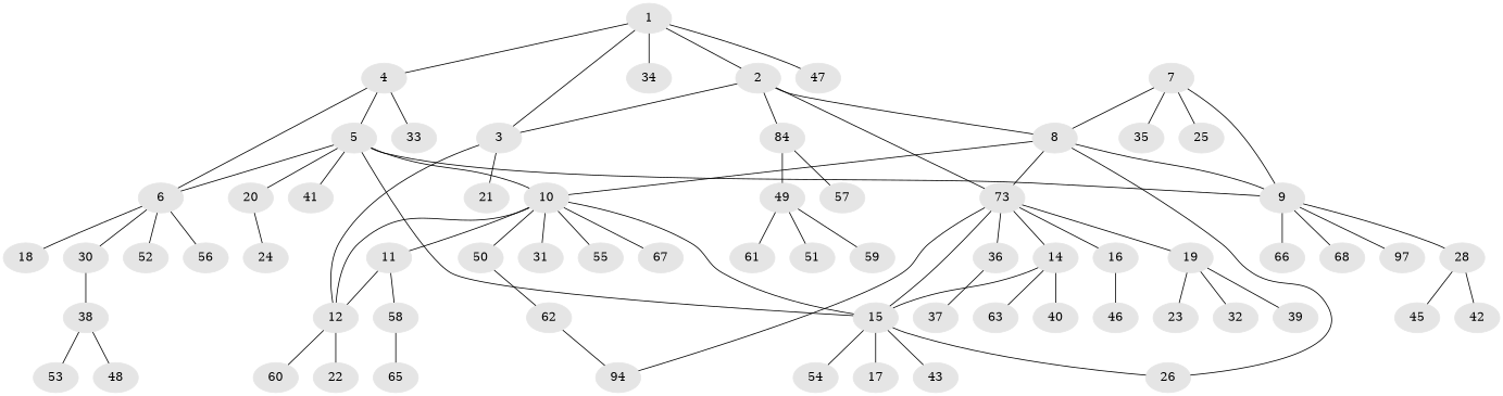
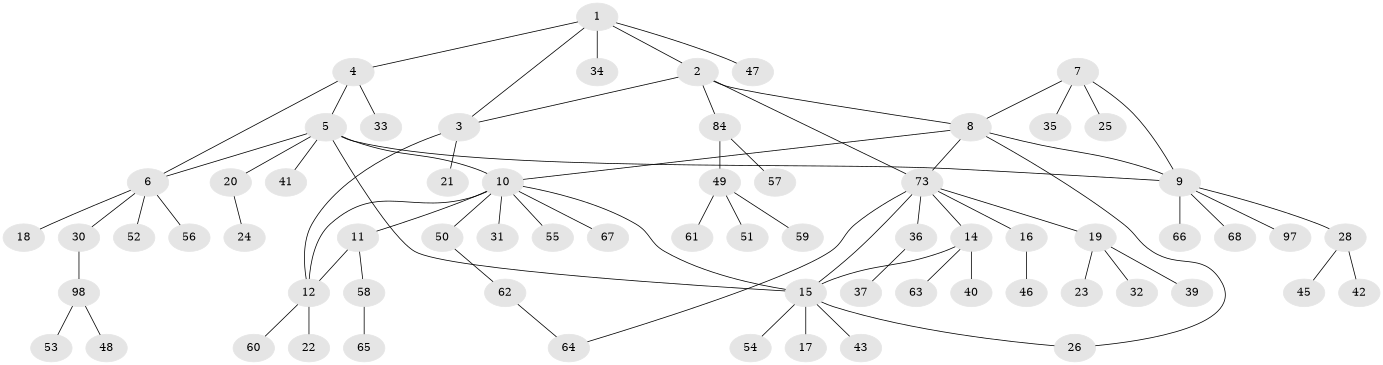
  graph {
    node [color=gray90 style=filled]
    1
    2
    3
    4
    34
    47
    8
    n8 [label=73]
    n9 [label=84]
    12
    21
    5
    6
    33
    9
    10
    26
    15
    14
    16
    19
    36
-   64 [label=94]
+   64
    49
    57
    22
    60
    20
    41
    18
    30
    52
    56
    n34 [label=97]
    28
    66
    68
    11
    31
    50
    55
    67
    17
    43
    54
    24
-   38
+   38 [label=98]
    7
    25
    35
    42
    45
    58
    62
    65
    40
    63
    46
    23
    32
    39
    37
    48
    53
    51
    59
    61
    1 -- 2
    1 -- 3
    1 -- 4
    1 -- 34
    1 -- 47
    2 -- 3
    2 -- 8
    2 -- n8
    2 -- n9
    3 -- 12
    3 -- 21
    4 -- 5
    4 -- 6
    4 -- 33
    8 -- n8
    8 -- 9
    8 -- 10
    8 -- 26
    n8 -- 15
    n8 -- 14
    n8 -- 16
    n8 -- 19
    n8 -- 36
    n8 -- 64
    n9 -- 49
    n9 -- 57
    12 -- 22
    12 -- 60
    5 -- 6
    5 -- 9
    5 -- 10
    5 -- 15
    5 -- 20
    5 -- 41
    6 -- 18
    6 -- 30
    6 -- 52
    6 -- 56
    9 -- n34
    9 -- 28
    9 -- 66
    9 -- 68
    10 -- 12
    10 -- 15
    10 -- 11
    10 -- 31
    10 -- 50
    10 -- 55
    10 -- 67
    15 -- 26
    15 -- 17
    15 -- 43
    15 -- 54
    14 -- 15
    14 -- 40
    14 -- 63
    16 -- 46
    19 -- 23
    19 -- 32
    19 -- 39
    36 -- 37
    49 -- 51
    49 -- 59
    49 -- 61
    20 -- 24
    30 -- 38
    28 -- 42
    28 -- 45
    11 -- 12
    11 -- 58
    50 -- 62
    38 -- 48
    38 -- 53
    7 -- 8
    7 -- 9
    7 -- 25
    7 -- 35
    58 -- 65
    62 -- 64
  }
